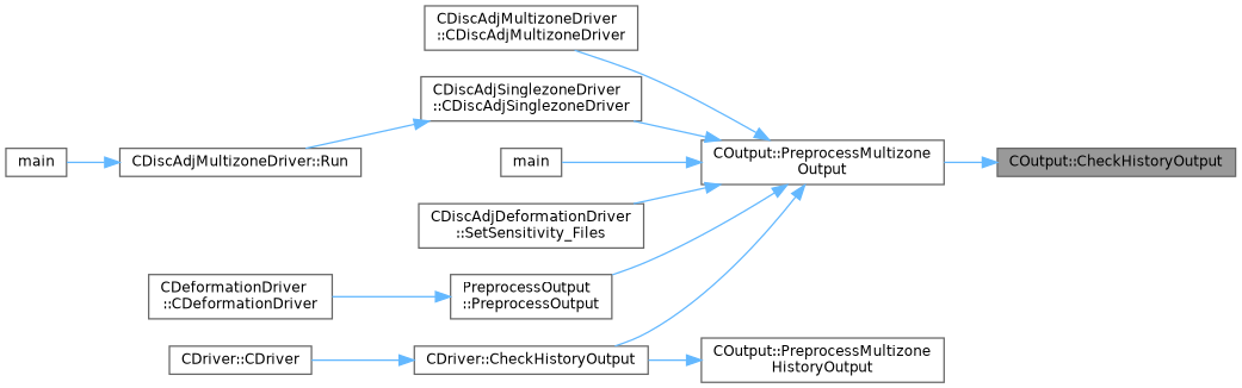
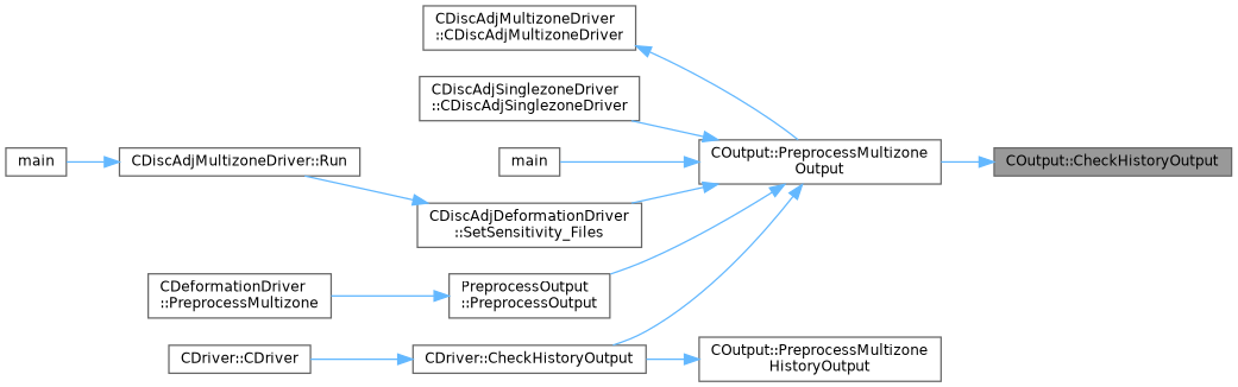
  digraph {
    rankdir=RL
    node [color=grey40 fillcolor=white fontname=Helvetica fontsize=10 shape=box style=filled]
    edge [color=steelblue1 dir=back fontname=Helvetica fontsize=10 labelfontname=Helvetica labelfontsize=10 style=solid]
    n1 [color=gray40 fillcolor=grey60 fontcolor=black height=0.2 label="COutput::CheckHistoryOutput" width=0.4]
    n2 [height=0.2 label="COutput::PreprocessMultizone\lOutput" width=0.4]
    n3 [height=0.2 label="CDiscAdjMultizoneDriver\l::CDiscAdjMultizoneDriver" width=0.4]
    n4 [height=0.2 label="CDiscAdjSinglezoneDriver\l::CDiscAdjSinglezoneDriver" width=0.4]
    n5 [height=0.2 label=main width=0.4]
    n6 [height=0.2 label="PreprocessOutput\l::PreprocessOutput" width=0.4]
    n7 [height=0.2 label="CDriver::CheckHistoryOutput" width=0.4]
    n8 [height=0.2 label="CDiscAdjDeformationDriver\l::SetSensitivity_Files" width=0.4]
    n9 [height=0.2 label="COutput::PreprocessMultizone\lHistoryOutput" width=0.4]
-   n10 [height=0.2 label="CDeformationDriver\l::CDeformationDriver" width=0.4]
+   n10 [height=0.2 label="CDeformationDriver\l::PreprocessMultizone" width=0.4]
    n11 [height=0.2 label="CDriver::CDriver" width=0.4]
    n12 [height=0.2 label="CDiscAdjMultizoneDriver::Run" width=0.4]
    n13 [height=0.2 label=main width=0.4]
    n1 -> n2
-   n2 -> n3
+   n3 -> n2
    n2 -> n4
    n2 -> n5
    n2 -> n6
    n2 -> n7
    n2 -> n8
    n6 -> n10
    n7 -> n11
-   n4 -> n12
+   n8 -> n12
    n9 -> n7
    n12 -> n13
  }
